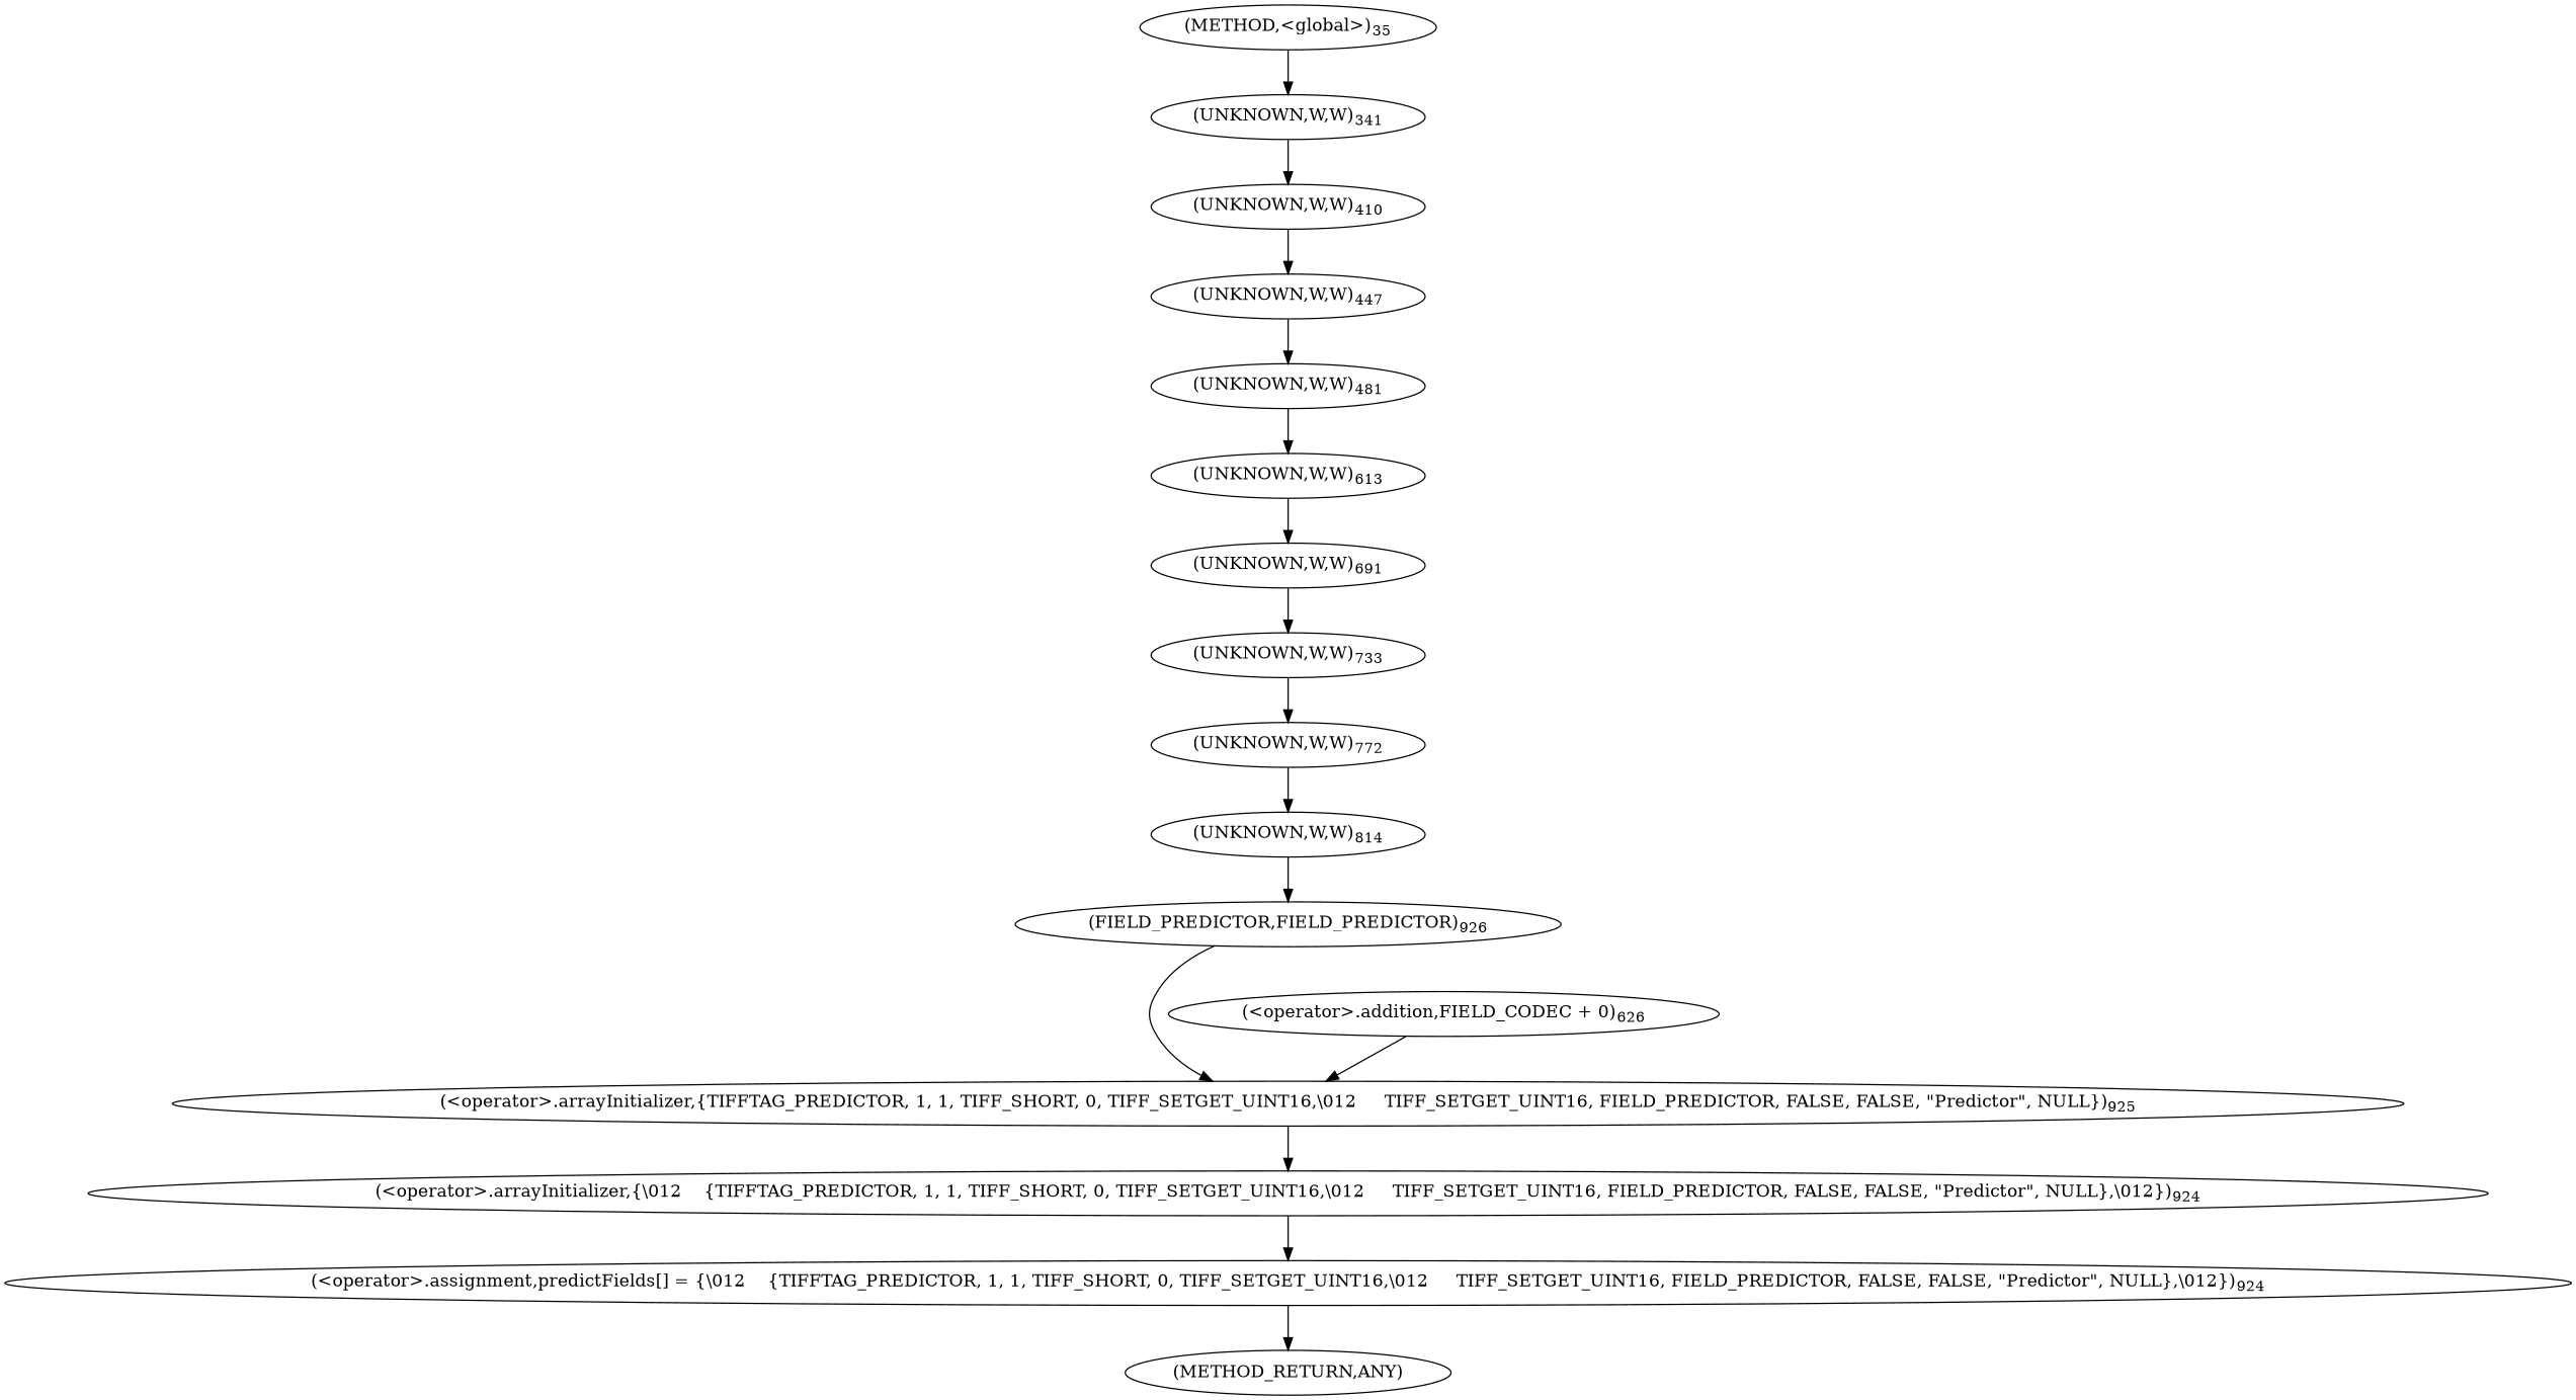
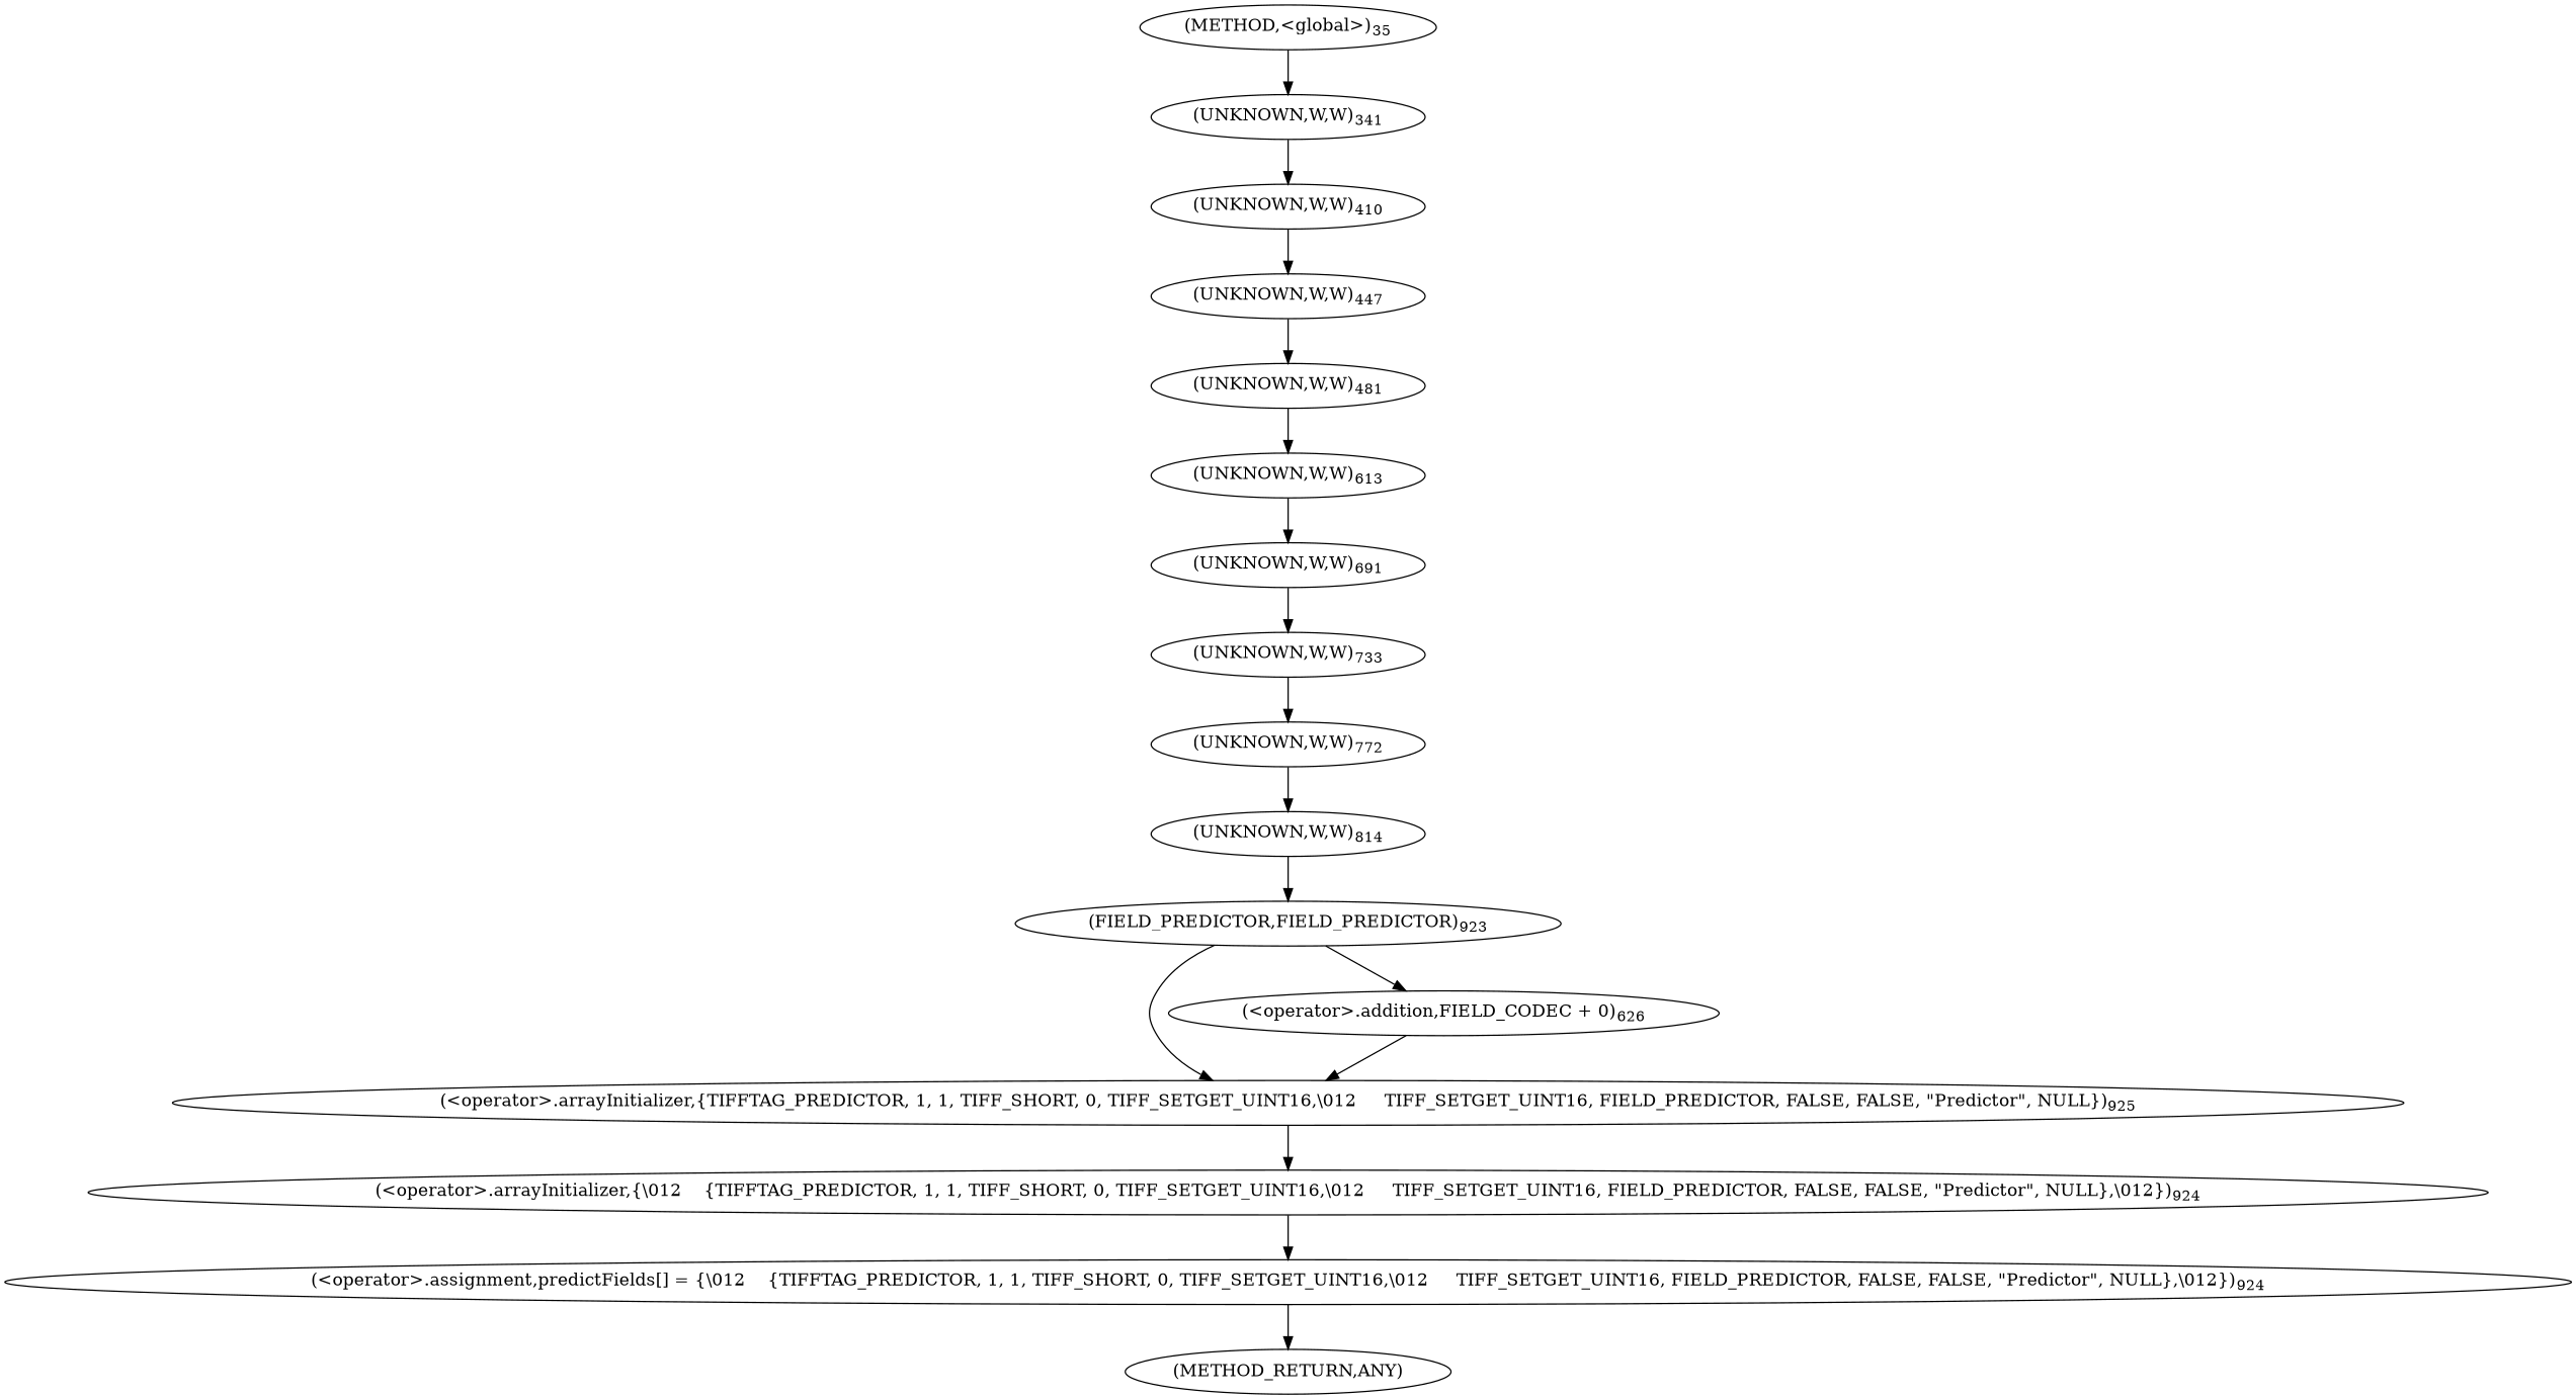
  digraph {
    n1 [label=<(UNKNOWN,W,W)<SUB>341</SUB>>]
    n2 [label=<(UNKNOWN,W,W)<SUB>410</SUB>>]
    n3 [label=<(UNKNOWN,W,W)<SUB>447</SUB>>]
    n4 [label=<(UNKNOWN,W,W)<SUB>481</SUB>>]
    n5 [label=<(UNKNOWN,W,W)<SUB>613</SUB>>]
    n6 [label=<(UNKNOWN,W,W)<SUB>691</SUB>>]
    n7 [label=<(UNKNOWN,W,W)<SUB>733</SUB>>]
    n8 [label=<(UNKNOWN,W,W)<SUB>772</SUB>>]
    n9 [label=<(UNKNOWN,W,W)<SUB>814</SUB>>]
-   n10 [label=<(FIELD_PREDICTOR,FIELD_PREDICTOR)<SUB>926</SUB>>]
+   n10 [label=<(FIELD_PREDICTOR,FIELD_PREDICTOR)<SUB>923</SUB>>]
    n11 [label=<(&lt;operator&gt;.arrayInitializer,{TIFFTAG_PREDICTOR, 1, 1, TIFF_SHORT, 0, TIFF_SETGET_UINT16,\012     TIFF_SETGET_UINT16, FIELD_PREDICTOR, FALSE, FALSE, &quot;Predictor&quot;, NULL})<SUB>925</SUB>>]
    n12 [label=<(&lt;operator&gt;.addition,FIELD_CODEC + 0)<SUB>626</SUB>>]
    n13 [label=<(&lt;operator&gt;.assignment,predictFields[] = {\012    {TIFFTAG_PREDICTOR, 1, 1, TIFF_SHORT, 0, TIFF_SETGET_UINT16,\012     TIFF_SETGET_UINT16, FIELD_PREDICTOR, FALSE, FALSE, &quot;Predictor&quot;, NULL},\012})<SUB>924</SUB>>]
    n14 [label=<(METHOD_RETURN,ANY)>]
    n15 [label=<(&lt;operator&gt;.arrayInitializer,{\012    {TIFFTAG_PREDICTOR, 1, 1, TIFF_SHORT, 0, TIFF_SETGET_UINT16,\012     TIFF_SETGET_UINT16, FIELD_PREDICTOR, FALSE, FALSE, &quot;Predictor&quot;, NULL},\012})<SUB>924</SUB>>]
    n16 [label=<(METHOD,&lt;global&gt;)<SUB>35</SUB>>]
    n1 -> n2
    n2 -> n3
    n3 -> n4
    n4 -> n5
    n5 -> n6
    n6 -> n7
    n7 -> n8
    n8 -> n9
    n9 -> n10
    n10 -> n11
+   n10 -> n12
    n11 -> n15
    n12 -> n11
    n13 -> n14
    n15 -> n13
    n16 -> n1
  }
